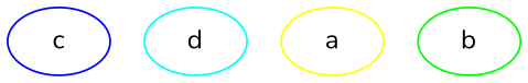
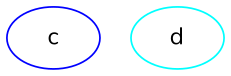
  digraph {
    fontname=Nunito
    node [fontname=Nunito]
    c [color=blue]
    d [color=cyan]
-   a [color=yellow]
-   b [color=green]
    subgraph sub_1 {
      c
      d
    }
  }
